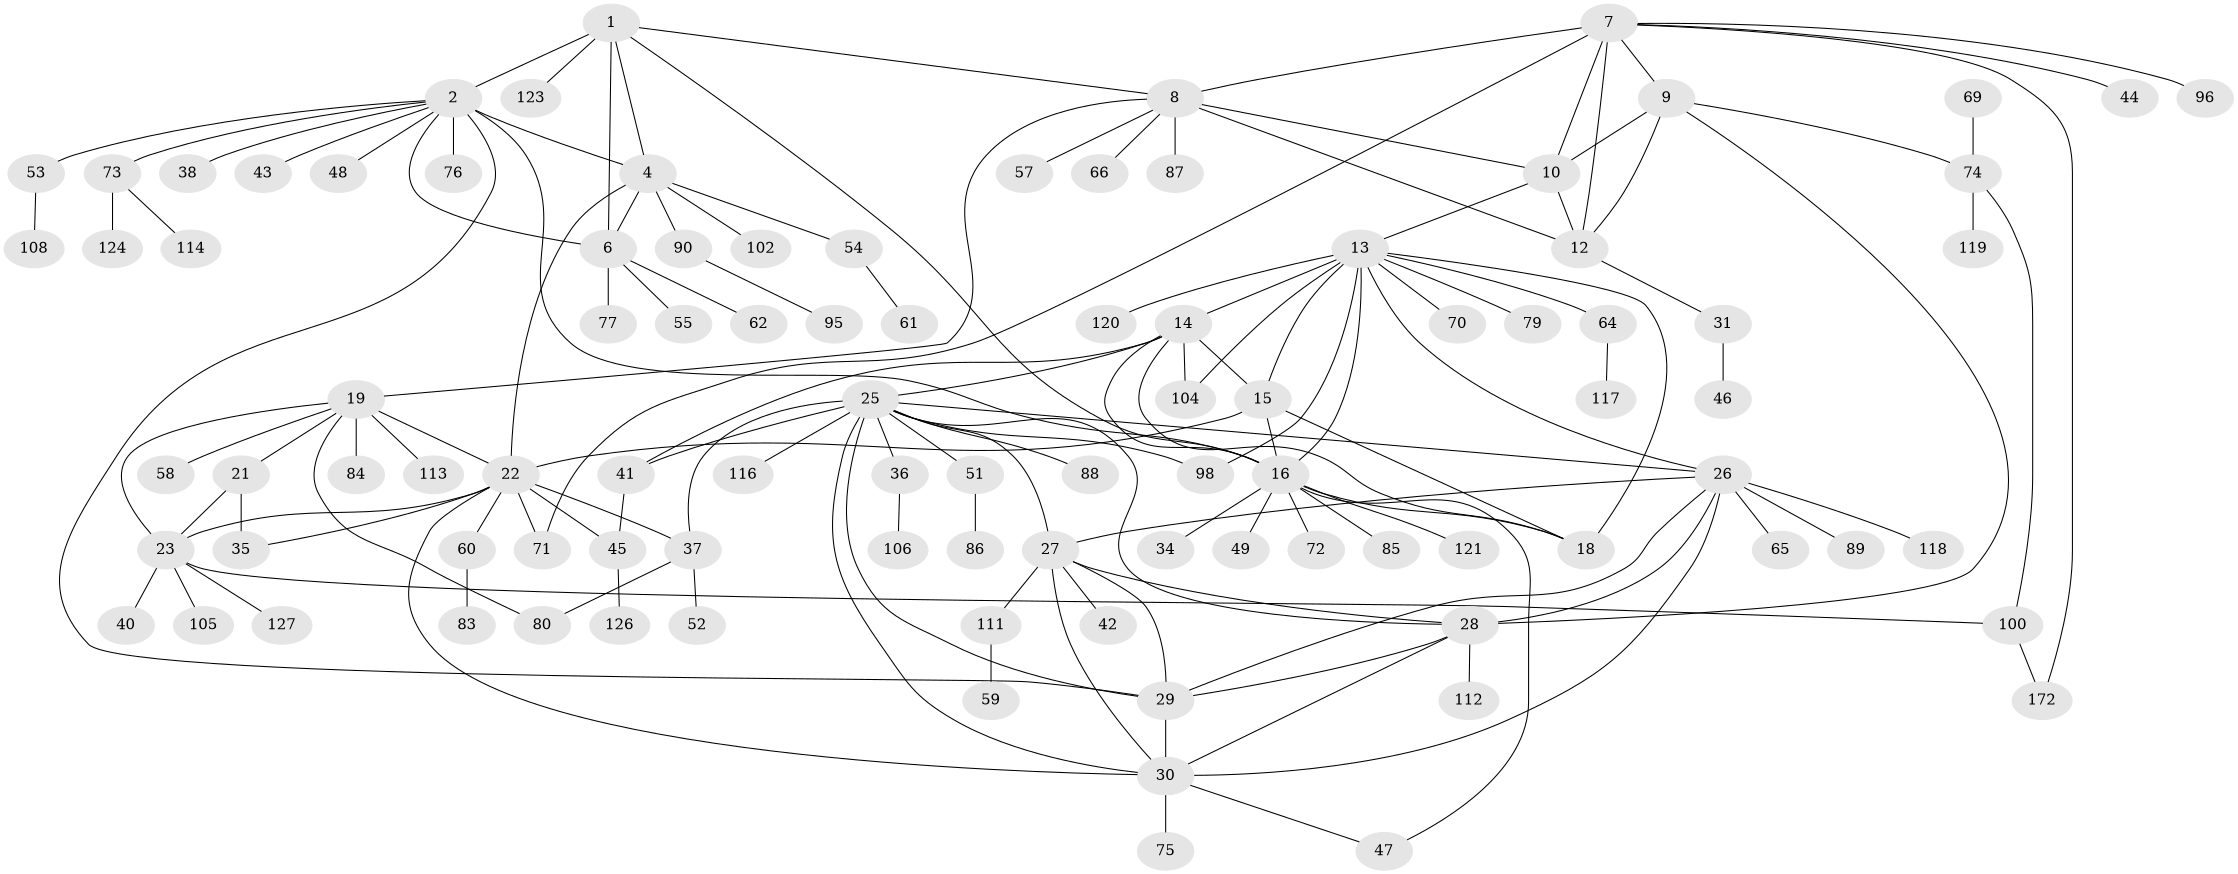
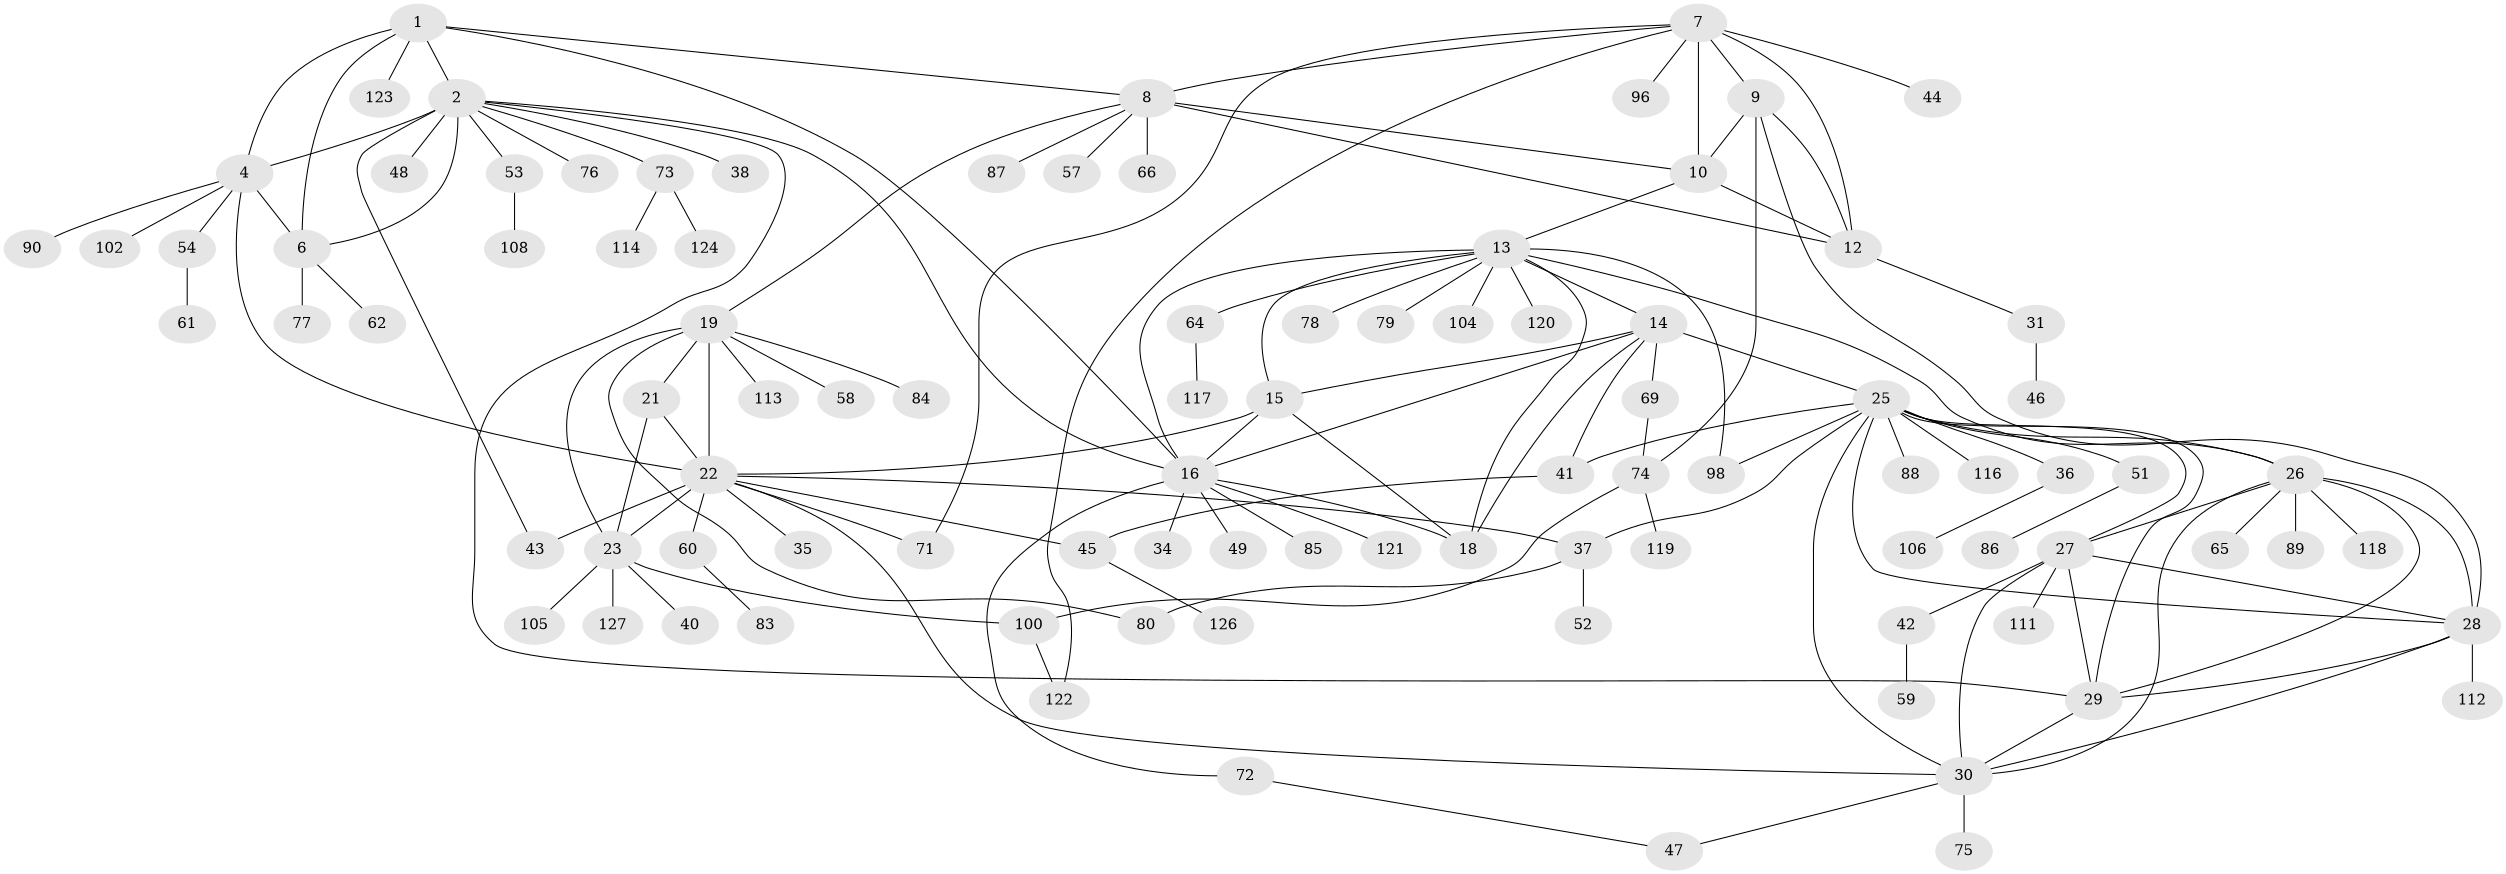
  graph {
    node [color=gray90 style=filled]
    1 [super="+56"]
    2 [super="+3"]
    4 [super="+5"]
    6 [super="+128"]
    8 [super="+81"]
    16 [super="+39"]
    123
    29
    38
    43 [super="+93"]
    48
    53 [super="+94"]
    73
    76
    22 [super="+24"]
    54
    90
    102
-   55
    62
    77
    10 [super="+11"]
    12 [super="+101"]
    19 [super="+20"]
    57
    66
    87
    18
    34
    47
    49
    72
    85
    121
    30
    108
    114
    124 [super="+125"]
    71 [super="+103"]
    23 [super="+109"]
    35 [super="+99"]
    37
    45 [super="+63"]
    60
    61
-   95
    7 [super="+91"]
    9
    44
    96
-   122 [label=172]
+   122
    28 [super="+115"]
    74 [super="+92"]
    13 [super="+17"]
    31
    21 [super="+50"]
    58
    80
    84 [super="+97"]
    113
    112
    100
    119
    14 [super="+33"]
    15 [super="+107"]
    26 [super="+110"]
    64
-   70
+   70 [label=78]
    79
    98
    104
    120
    46
    25 [super="+32"]
    41
    69
    27 [super="+68"]
    65
    89
    118
    117
    36
    51 [super="+78"]
    88
    116
    40
    105
    127
    75
    52
    126
    83
    42
    111
    106
    86
    59
    1 -- 2 [weight=2]
    1 -- 4 [weight=2]
    1 -- 6
    1 -- 8
    1 -- 16
    1 -- 123
    2 -- 4 [weight=4]
    2 -- 6 [weight=2]
    2 -- 16
    2 -- 29
    2 -- 38
    2 -- 43
    2 -- 48
    2 -- 53
    2 -- 73
    2 -- 76
    4 -- 6 [weight=2]
    4 -- 22
    4 -- 54
    4 -- 90
    4 -- 102
-   6 -- 55
    6 -- 62
    6 -- 77
    8 -- 10 [weight=2]
    8 -- 12
    8 -- 19
    8 -- 57
    8 -- 66
    8 -- 87
    16 -- 18
    16 -- 34
-   16 -- 47
+   72 -- 47
    16 -- 49
    16 -- 72
    16 -- 85
    16 -- 121
    29 -- 30
    53 -- 108
    73 -- 114
    73 -- 124
+   22 -- 43
    22 -- 30
    22 -- 71
    22 -- 23 [weight=2]
    22 -- 35
    22 -- 37
    22 -- 45
    22 -- 60
    54 -- 61
-   90 -- 95
    10 -- 12 [weight=2]
    10 -- 13
    12 -- 31
    19 -- 22 [weight=4]
    19 -- 23 [weight=2]
    19 -- 21 [weight=2]
    19 -- 58
    19 -- 80
    19 -- 84
    19 -- 113
    30 -- 47
    30 -- 75
    23 -- 100
    23 -- 40
    23 -- 105
    23 -- 127
    37 -- 80
    37 -- 52
    45 -- 126
    60 -- 83
    7 -- 8
    7 -- 10 [weight=2]
    7 -- 12
    7 -- 71
    7 -- 9
    7 -- 44
    7 -- 96
    7 -- 122
    9 -- 10 [weight=2]
    9 -- 12
    9 -- 28
    9 -- 74
    28 -- 29
    28 -- 30
    28 -- 112
    74 -- 100
    74 -- 119
    13 -- 16 [weight=2]
    13 -- 18 [weight=2]
    13 -- 14 [weight=2]
    13 -- 15 [weight=2]
    13 -- 26
    13 -- 64
    13 -- 70
    13 -- 79
    13 -- 98
    13 -- 104
    13 -- 120
    31 -- 46
-   21 -- 35 [weight=2]
+   21 -- 22 [weight=2]
    21 -- 23
    100 -- 122
    14 -- 16
    14 -- 18
    14 -- 15
    14 -- 25
    14 -- 41
-   14 -- 104
+   14 -- 69
    15 -- 16
    15 -- 22
    15 -- 18
    26 -- 29
    26 -- 30
    26 -- 28
    26 -- 27
    26 -- 65
    26 -- 89
    26 -- 118
    64 -- 117
    25 -- 29
    25 -- 30
    25 -- 37
    25 -- 28
    25 -- 26
    25 -- 98
    25 -- 41
    25 -- 27
    25 -- 36
    25 -- 51
    25 -- 88
    25 -- 116
    41 -- 45
    69 -- 74
    27 -- 29
    27 -- 30
    27 -- 28
    27 -- 42
    27 -- 111
    36 -- 106
    51 -- 86
-   111 -- 59
+   42 -- 59
  }
